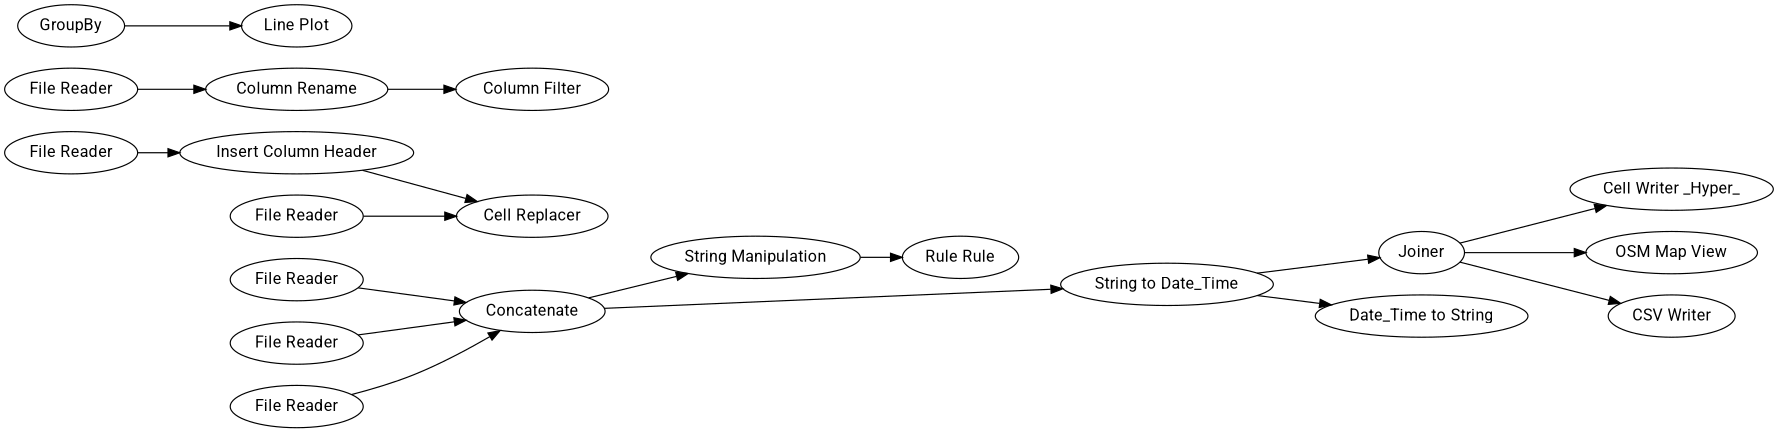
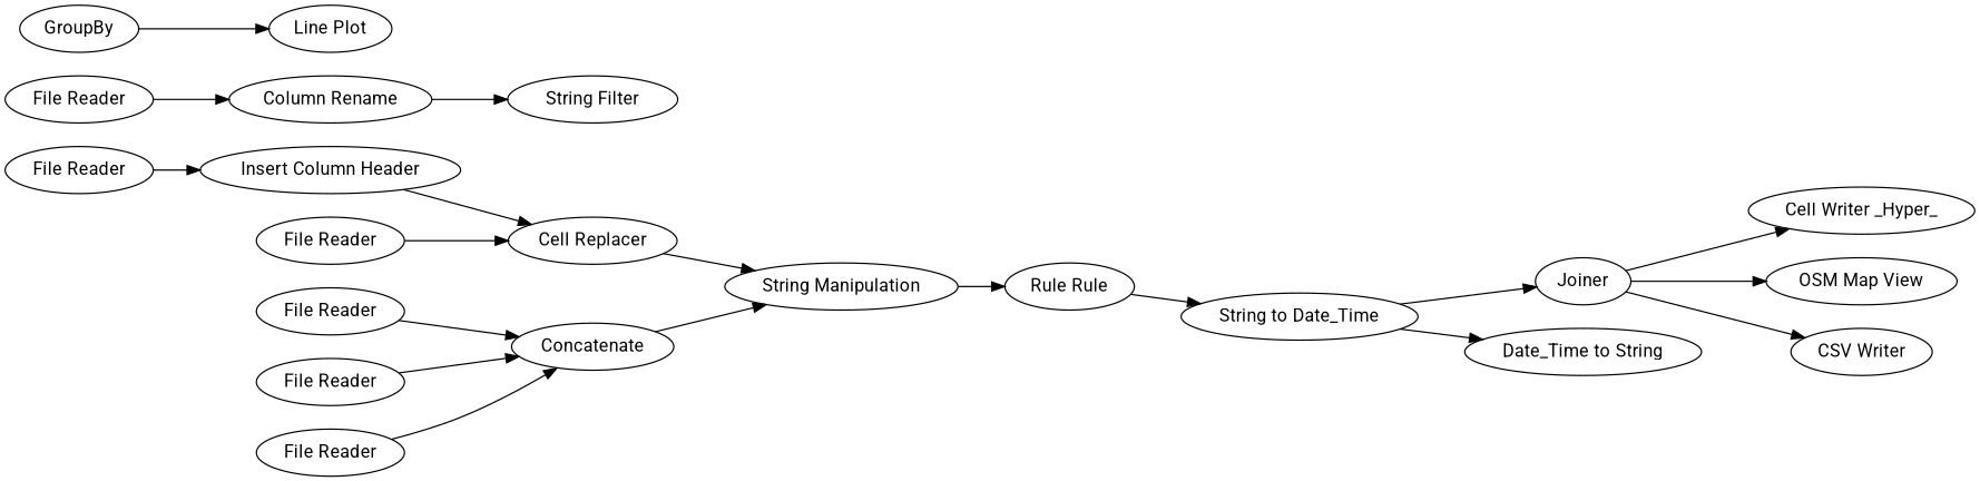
  digraph {
    fontname=Roboto
    rankdir=LR
    node [fontname=Roboto]
    edge [fontname=Roboto]
    n1 [label=Joiner]
    n2 [label="Cell Writer _Hyper_"]
    n3 [label="OSM Map View"]
    n4 [label="CSV Writer"]
    n5 [label="Column Rename"]
-   n6 [label="Column Filter"]
+   n6 [label="String Filter"]
    n7 [label="File Reader"]
    n8 [label="Insert Column Header"]
    n9 [label="Cell Replacer"]
    n10 [label="String Manipulation"]
    n11 [label="File Reader"]
    n12 [label=Concatenate]
    n13 [label="File Reader"]
    n14 [label="String to Date_Time"]
    n15 [label="Date_Time to String"]
    n16 [label=GroupBy]
    n17 [label="Line Plot"]
    n18 [label="Rule Rule"]
    n19 [label="File Reader"]
    n20 [label="File Reader"]
    n21 [label="File Reader"]
    n1 -> n2
    n1 -> n3
    n1 -> n4
    n5 -> n6
    n7 -> n8
    n8 -> n9
+   n9 -> n10
    n10 -> n18
    n11 -> n12
    n12 -> n10
    n13 -> n12
    n14 -> n1
    n14 -> n15
    n16 -> n17
-   n12 -> n14
+   n18 -> n14
    n19 -> n9
    n20 -> n12
    n21 -> n5
  }
